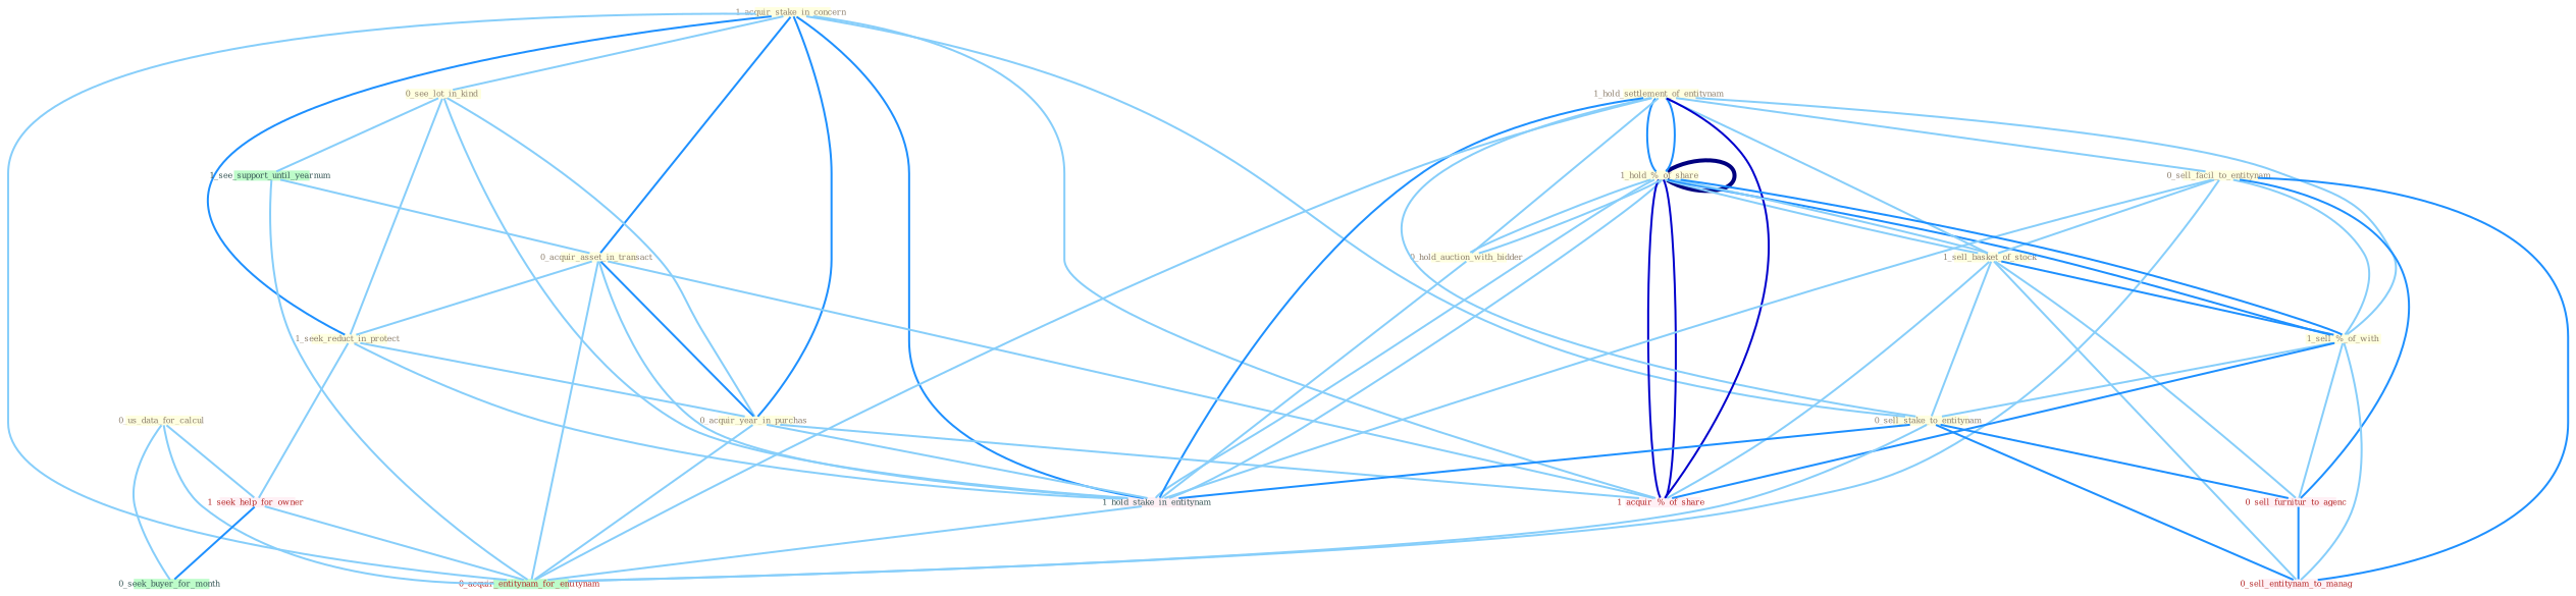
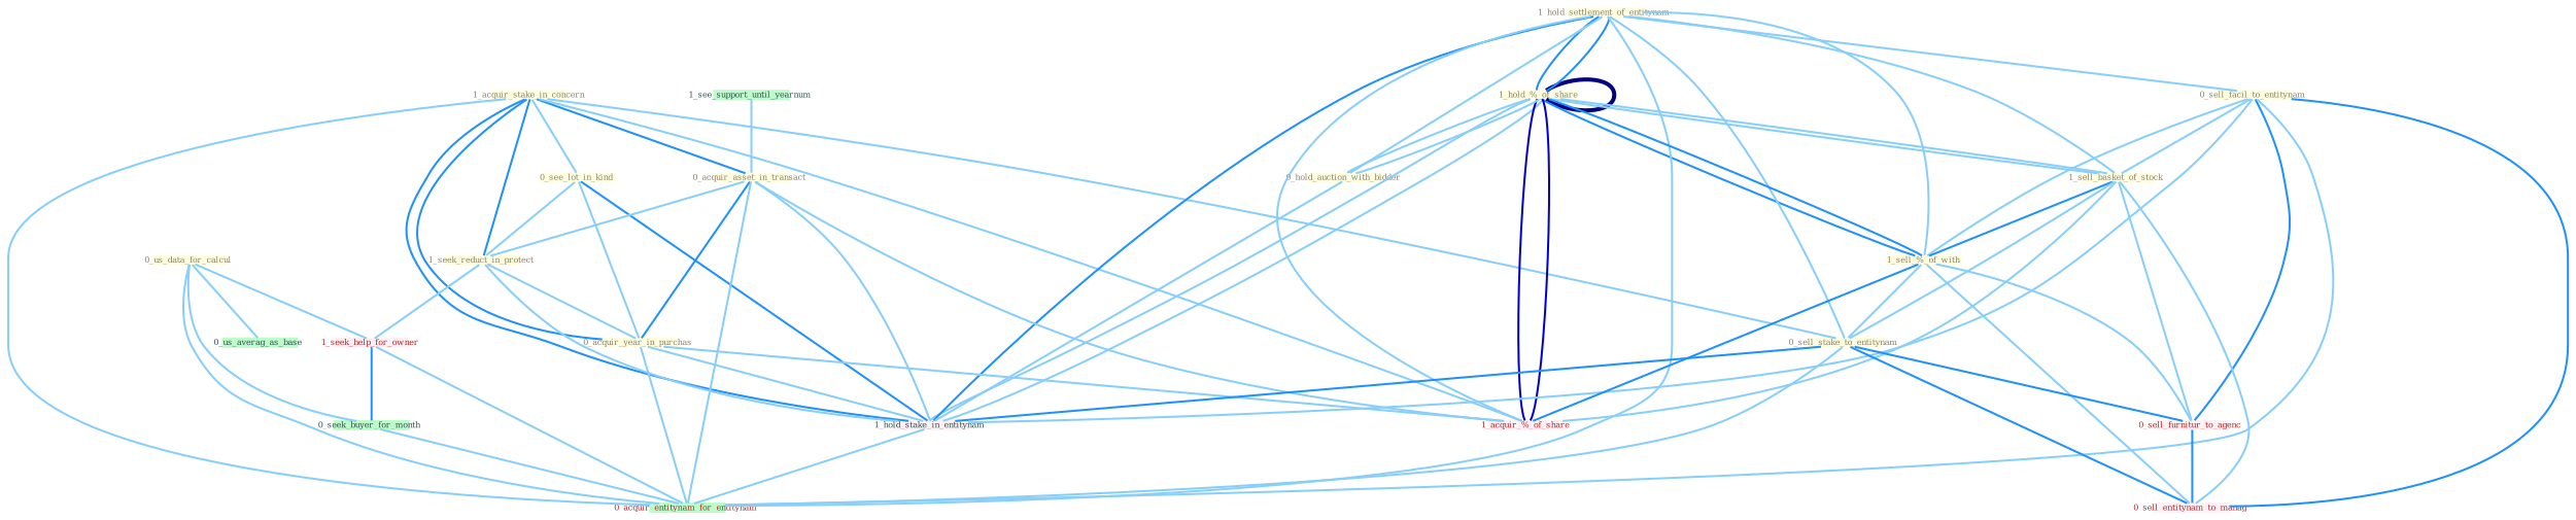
  graph {
    node [color="#ffffe0" fixedsize=true fontcolor="#8b7d6b" fontsize=4 shape=polygon style=filled]
    edge [color="#87cefa" w=1]
    "1_acquir_stake_in_concern " [height=.06 width=.5]
    "0_see_lot_in_kind " [height=.06 width=.5]
    "1_hold_%_of_share " [height=.06 width=.5]
    "1_hold_settlement_of_entitynam " [height=.06 width=.5]
    "0_sell_facil_to_entitynam " [height=.06 width=.5]
    "0_acquir_asset_in_transact " [height=.06 width=.5]
    "1_seek_reduct_in_protect " [height=.06 width=.5]
    "0_hold_auction_with_bidder " [height=.06 width=.5]
    "1_sell_basket_of_stock " [height=.06 width=.5]
    "0_us_data_for_calcul " [height=.06 width=.5]
    "0_acquir_year_in_purchas " [height=.06 width=.5]
    n12 [height=.06 label="1_sell_%_of_with" width=.5]
    "0_sell_stake_to_entitynam " [height=.06 width=.5]
    "1_hold_stake_in_entitynam " [color="#fff0f5" fontcolor="#2f4f4f" height=.06 width=.5]
    "1_seek_help_for_owner " [color="#fff0f5" fontcolor="#b22222" height=.06 width=.5]
    "1_acquir_%_of_share " [color="#fff0f5" fontcolor="#b22222" height=.06 width=.5]
    "0_sell_furnitur_to_agenc " [color="#fff0f5" fontcolor="#b22222" height=.06 width=.5]
    "0_sell_entitynam_to_manag " [color="#fff0f5" fontcolor="#b22222" height=.06 width=.5]
    "0_acquir_entitynam_for_entitynam " [color="#BDFCC9" fontcolor="#b22222" height=.06 width=.5]
    "1_see_support_until_yearnum " [color="#BDFCC9" fontcolor="#2f4f4f" height=.06 width=.5]
    "0_seek_buyer_for_month " [color="#BDFCC9" fontcolor="#2f4f4f" height=.06 width=.5]
+   "0_us_averag_as_base " [color="#BDFCC9" fontcolor="#2f4f4f" height=.06 width=.5]
    subgraph sub_1 {
      "1_acquir_stake_in_concern "
      "0_see_lot_in_kind "
      "1_hold_%_of_share "
      "1_hold_settlement_of_entitynam "
      "0_sell_facil_to_entitynam "
      "0_acquir_asset_in_transact "
      "1_seek_reduct_in_protect "
      "0_hold_auction_with_bidder "
      "1_sell_basket_of_stock "
      "0_us_data_for_calcul "
      "0_acquir_year_in_purchas "
      n12
      "0_sell_stake_to_entitynam "
    }
    subgraph sub_2 {
      "1_hold_%_of_share "
      "1_hold_stake_in_entitynam "
      "1_seek_help_for_owner "
      "1_acquir_%_of_share "
      "0_sell_furnitur_to_agenc "
      "0_sell_entitynam_to_manag "
    }
    "1_acquir_stake_in_concern " -- "0_see_lot_in_kind "
    "1_acquir_stake_in_concern " -- "0_acquir_asset_in_transact " [color="#1e90ff" w=2]
    "1_acquir_stake_in_concern " -- "1_seek_reduct_in_protect " [color="#1e90ff"]
    "1_acquir_stake_in_concern " -- "0_acquir_year_in_purchas " [color="#1e90ff" w=2]
    "1_acquir_stake_in_concern " -- "0_sell_stake_to_entitynam "
    "1_acquir_stake_in_concern " -- "1_hold_stake_in_entitynam " [color="#1e90ff" w=2]
    "1_acquir_stake_in_concern " -- "1_acquir_%_of_share "
    "1_acquir_stake_in_concern " -- "0_acquir_entitynam_for_entitynam "
    "0_see_lot_in_kind " -- "1_seek_reduct_in_protect "
    "0_see_lot_in_kind " -- "0_acquir_year_in_purchas "
-   "0_see_lot_in_kind " -- "1_hold_stake_in_entitynam "
-   "0_see_lot_in_kind " -- "1_see_support_until_yearnum "
+   "0_see_lot_in_kind " -- "1_hold_stake_in_entitynam " [color="#1e90ff"]
    "1_hold_%_of_share " -- "1_hold_%_of_share " [color="#000080" style=bold w=4]
    "1_hold_%_of_share " -- "1_hold_settlement_of_entitynam " [color="#1e90ff" w=2]
    "1_hold_%_of_share " -- "0_hold_auction_with_bidder "
    "1_hold_%_of_share " -- "1_sell_basket_of_stock "
    "1_hold_%_of_share " -- n12 [color="#1e90ff" w=2]
    "1_hold_%_of_share " -- "1_hold_stake_in_entitynam "
    "1_hold_%_of_share " -- "1_hold_stake_in_entitynam "
    "1_hold_%_of_share " -- "1_acquir_%_of_share " [color="#0000cd" w=3]
    "1_hold_%_of_share " -- "1_acquir_%_of_share " [color="#0000cd" w=3]
    "1_hold_settlement_of_entitynam " -- "1_hold_%_of_share " [color="#1e90ff" w=2]
    "1_hold_settlement_of_entitynam " -- "0_sell_facil_to_entitynam "
    "1_hold_settlement_of_entitynam " -- "0_hold_auction_with_bidder "
    "1_hold_settlement_of_entitynam " -- "1_sell_basket_of_stock "
    "1_hold_settlement_of_entitynam " -- n12
    "1_hold_settlement_of_entitynam " -- "0_sell_stake_to_entitynam "
    "1_hold_settlement_of_entitynam " -- "1_hold_stake_in_entitynam " [color="#1e90ff" w=2]
-   "1_hold_settlement_of_entitynam " -- "1_acquir_%_of_share " [color="#0000cd"]
+   "1_hold_settlement_of_entitynam " -- "1_acquir_%_of_share "
    "1_hold_settlement_of_entitynam " -- "0_acquir_entitynam_for_entitynam "
    "0_sell_facil_to_entitynam " -- "1_sell_basket_of_stock "
    "0_sell_facil_to_entitynam " -- n12
    "0_sell_facil_to_entitynam " -- "1_hold_stake_in_entitynam "
    "0_sell_facil_to_entitynam " -- "0_sell_furnitur_to_agenc " [color="#1e90ff" w=2]
    "0_sell_facil_to_entitynam " -- "0_sell_entitynam_to_manag " [color="#1e90ff" w=2]
    "0_sell_facil_to_entitynam " -- "0_acquir_entitynam_for_entitynam "
    "0_acquir_asset_in_transact " -- "1_seek_reduct_in_protect "
    "0_acquir_asset_in_transact " -- "0_acquir_year_in_purchas " [color="#1e90ff" w=2]
    "0_acquir_asset_in_transact " -- "1_hold_stake_in_entitynam "
    "0_acquir_asset_in_transact " -- "1_acquir_%_of_share "
    "0_acquir_asset_in_transact " -- "0_acquir_entitynam_for_entitynam "
    "1_seek_reduct_in_protect " -- "0_acquir_year_in_purchas "
    "1_seek_reduct_in_protect " -- "1_hold_stake_in_entitynam "
    "1_seek_reduct_in_protect " -- "1_seek_help_for_owner "
    "0_hold_auction_with_bidder " -- "1_hold_%_of_share "
    "0_hold_auction_with_bidder " -- "1_hold_stake_in_entitynam "
    "1_sell_basket_of_stock " -- "1_hold_%_of_share "
    "1_sell_basket_of_stock " -- n12 [color="#1e90ff" w=2]
    "1_sell_basket_of_stock " -- "0_sell_stake_to_entitynam "
    "1_sell_basket_of_stock " -- "1_acquir_%_of_share "
    "1_sell_basket_of_stock " -- "0_sell_furnitur_to_agenc "
    "1_sell_basket_of_stock " -- "0_sell_entitynam_to_manag "
    "0_us_data_for_calcul " -- "1_seek_help_for_owner "
    "0_us_data_for_calcul " -- "0_acquir_entitynam_for_entitynam "
    "0_us_data_for_calcul " -- "0_seek_buyer_for_month "
+   "0_us_data_for_calcul " -- "0_us_averag_as_base "
    "0_acquir_year_in_purchas " -- "1_hold_stake_in_entitynam "
    "0_acquir_year_in_purchas " -- "1_acquir_%_of_share "
    "0_acquir_year_in_purchas " -- "0_acquir_entitynam_for_entitynam "
    n12 -- "1_hold_%_of_share " [color="#1e90ff" w=2]
    n12 -- "0_sell_stake_to_entitynam "
    n12 -- "1_acquir_%_of_share " [color="#1e90ff" w=2]
    n12 -- "0_sell_furnitur_to_agenc "
    n12 -- "0_sell_entitynam_to_manag "
    "0_sell_stake_to_entitynam " -- "1_hold_stake_in_entitynam " [color="#1e90ff" w=2]
    "0_sell_stake_to_entitynam " -- "0_sell_furnitur_to_agenc " [color="#1e90ff" w=2]
    "0_sell_stake_to_entitynam " -- "0_sell_entitynam_to_manag " [color="#1e90ff" w=2]
    "0_sell_stake_to_entitynam " -- "0_acquir_entitynam_for_entitynam "
    "1_hold_stake_in_entitynam " -- "0_acquir_entitynam_for_entitynam "
    "1_seek_help_for_owner " -- "0_acquir_entitynam_for_entitynam "
    "1_seek_help_for_owner " -- "0_seek_buyer_for_month " [color="#1e90ff" w=2]
    "0_sell_furnitur_to_agenc " -- "0_sell_entitynam_to_manag " [color="#1e90ff" w=2]
    "1_see_support_until_yearnum " -- "0_acquir_asset_in_transact "
-   "1_see_support_until_yearnum " -- "0_acquir_entitynam_for_entitynam "
+   "0_seek_buyer_for_month " -- "0_acquir_entitynam_for_entitynam "
  }
